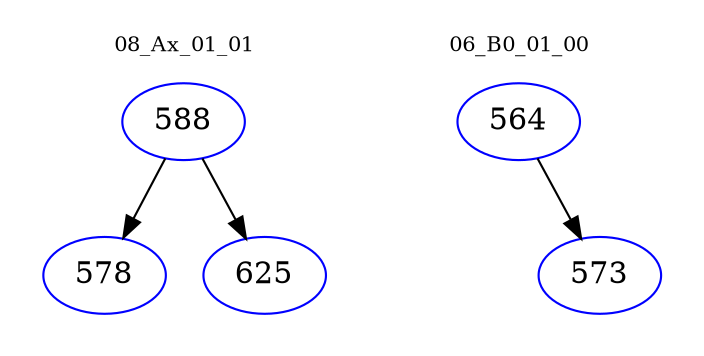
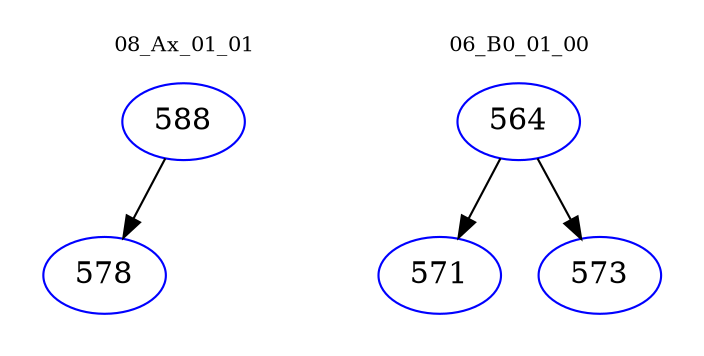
  digraph {
    node [color=blue]
    edge [color=black]
    n1 [label=588]
    n2 [label=578]
-   n3 [label=625]
    n4 [label=564]
+   n5 [label=571]
    n6 [label=573]
    subgraph cluster_1 {
      color=white
      fontsize=10
      label="08_Ax_01_01"
      n1
      n2
-     n3
    }
    subgraph cluster_2 {
      color=white
      fontsize=10
      label="06_B0_01_00"
      n4
+     n5
      n6
    }
    n1 -> n2
-   n1 -> n3
+   n4 -> n5
    n4 -> n6
  }
